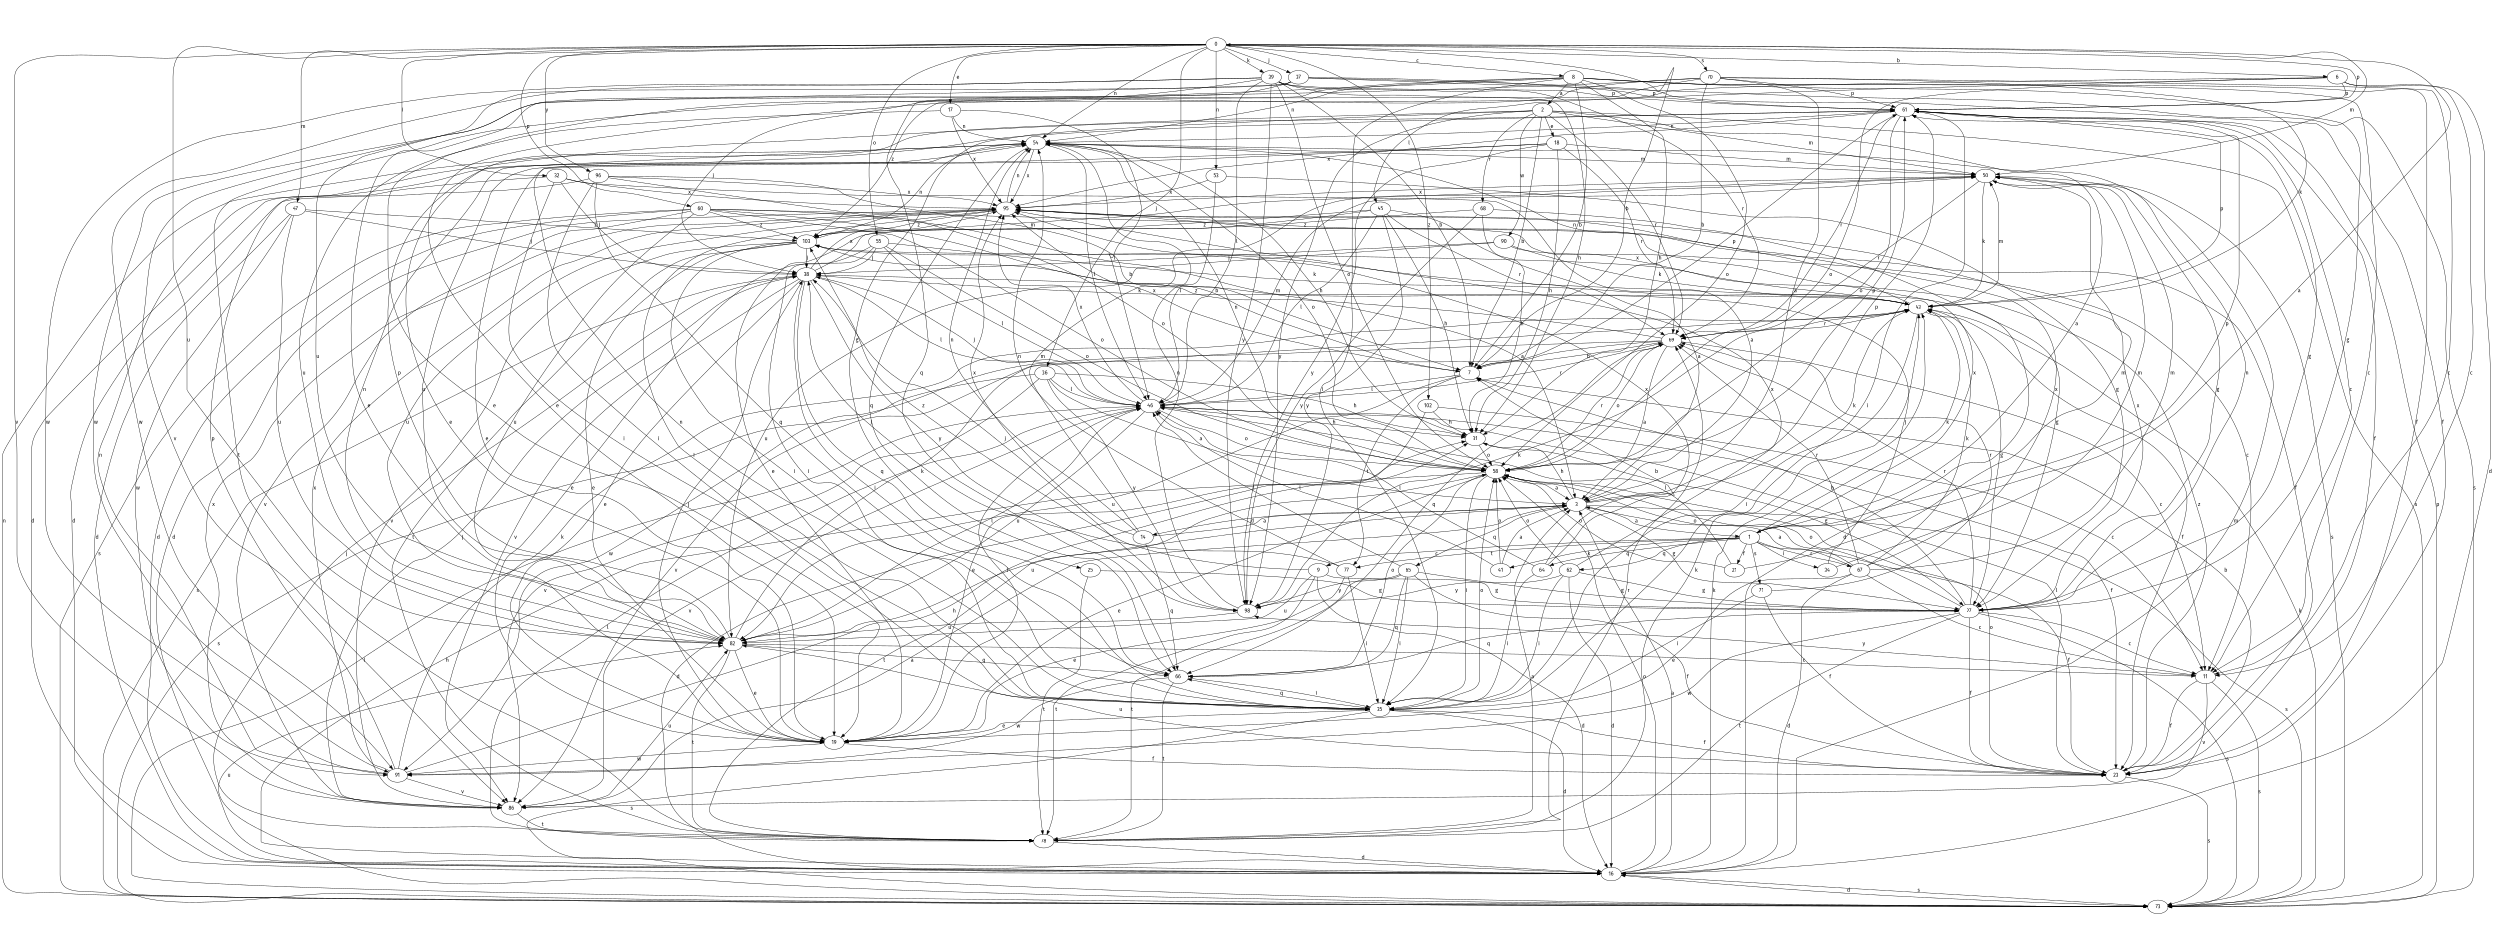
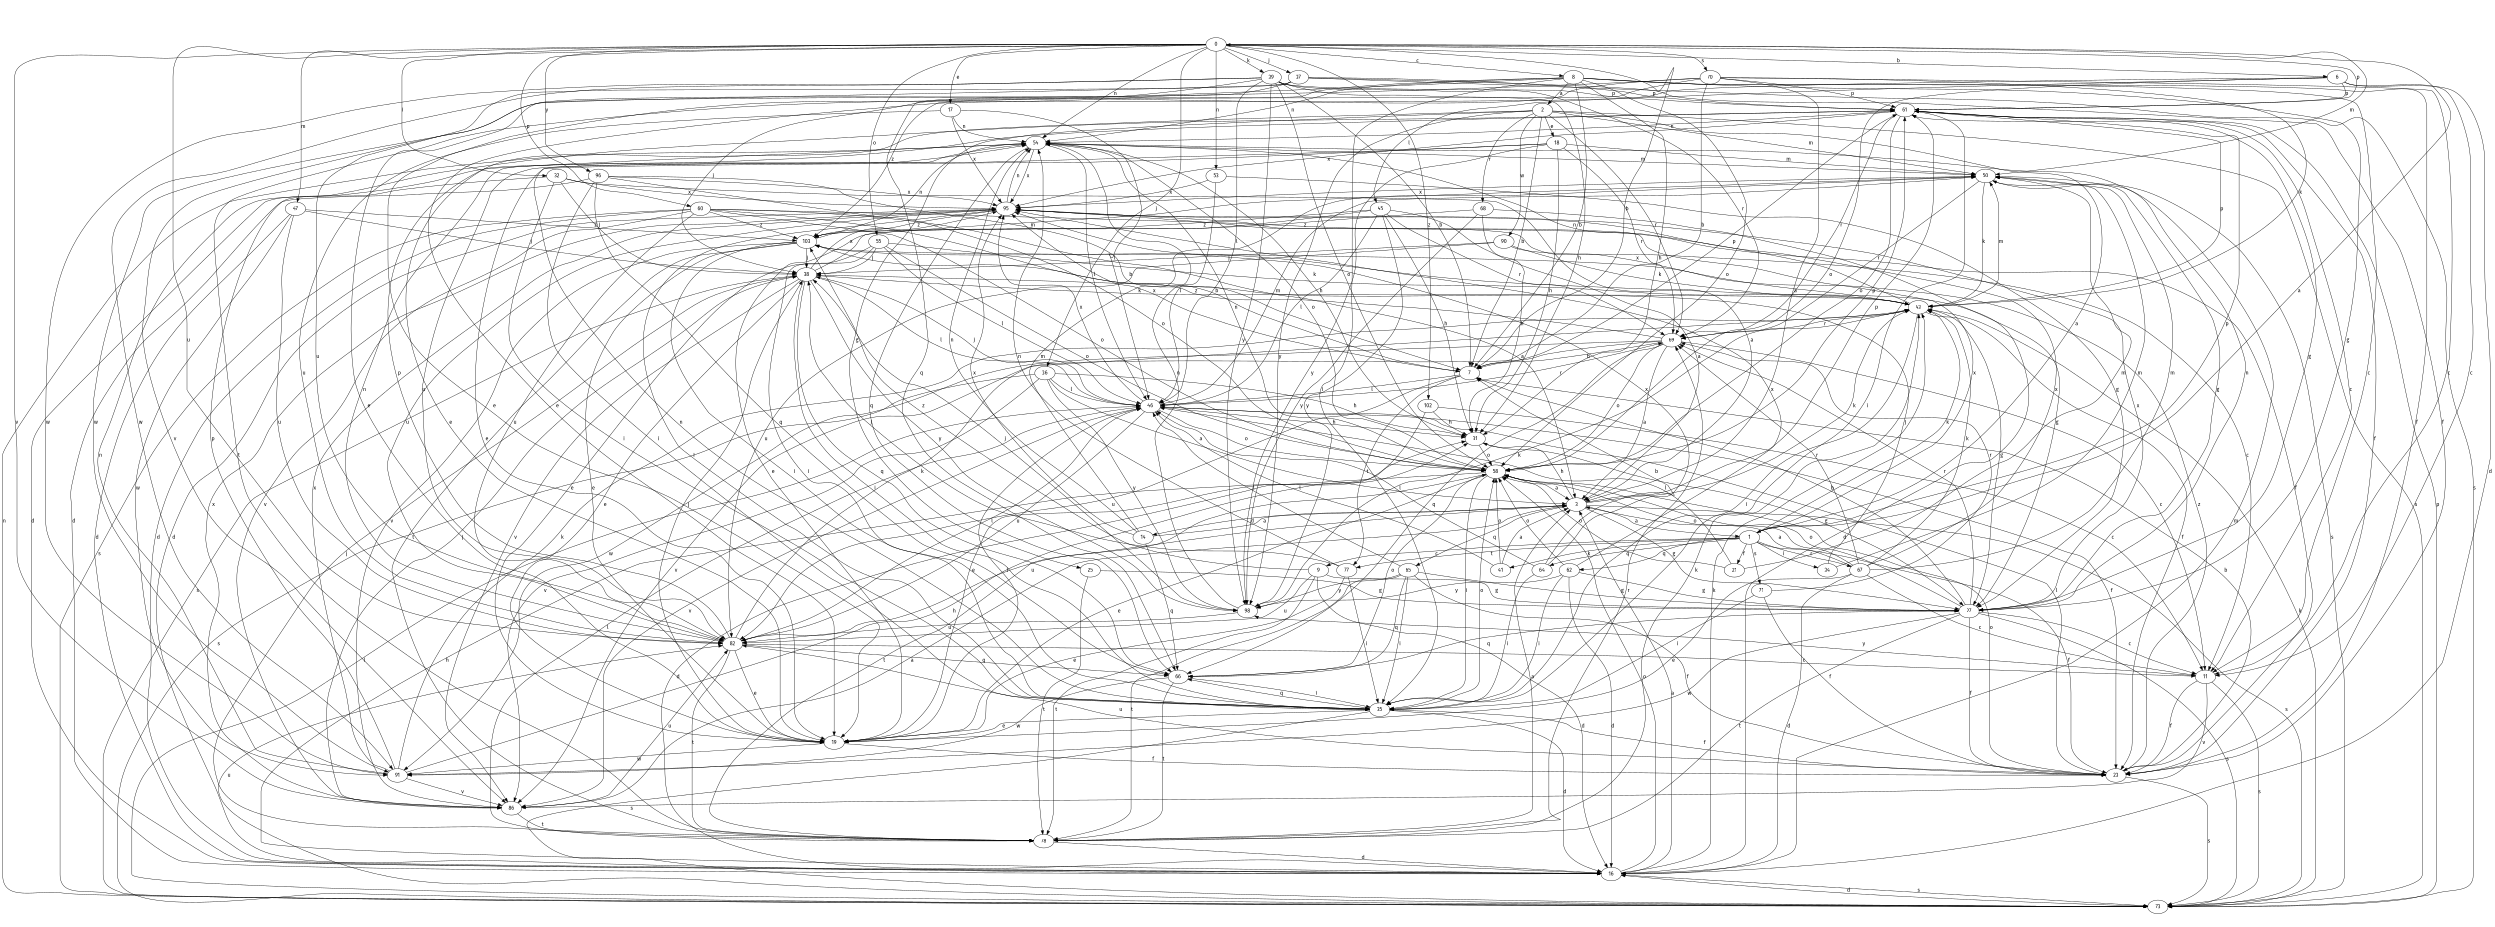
  strict digraph {
    fontname="Fira Sans"
    node [fontname="Fira Sans"]
    edge [fontname="Fira Sans"]
    0
    6
    7
    8
    17
    32
    36
    37
    39
    47
    50
    53
    54
    55
    60
    61
    70
    82
    86
    96
    102
    19
    11
    16
    45
    58
    77
    95
    46
    23
    2
    27
    31
    35
    66
    78
    3
    38
    73
    98
    91
    69
    103
    43
    1
    9
    21
    34
    41
    62
    64
    67
    71
    18
    25
    68
    90
    14
    65
    0 -> 6 [label=b]
    0 -> 7 [label=b]
    0 -> 8 [label=c]
    0 -> 17 [label=e]
    0 -> 32 [label=i]
    0 -> 36 [label=j]
    0 -> 37 [label=j]
    0 -> 39 [label=k]
    0 -> 47 [label=m]
    0 -> 50 [label=m]
    0 -> 53 [label=n]
    0 -> 54 [label=n]
    0 -> 55 [label=o]
    0 -> 60 [label=p]
    0 -> 61 [label=p]
    0 -> 70 [label=s]
    0 -> 82 [label=u]
    0 -> 86 [label=v]
    0 -> 96 [label=y]
    0 -> 102 [label=z]
    6 -> 61 [label=p]
    6 -> 19 [label=e]
    6 -> 11 [label=c]
    6 -> 16 [label=d]
    6 -> 45 [label=l]
    6 -> 58 [label=o]
    7 -> 61 [label=p]
    7 -> 82 [label=u]
    7 -> 77 [label=t]
    7 -> 95 [label=x]
    7 -> 46 [label=l]
    8 -> 7 [label=b]
    8 -> 54 [label=n]
    8 -> 11 [label=c]
    8 -> 58 [label=o]
    8 -> 23 [label=f]
    8 -> 2 [label=a]
    8 -> 27 [label=g]
    8 -> 31 [label=h]
    8 -> 35 [label=i]
    8 -> 66 [label=q]
    8 -> 78 [label=t]
    17 -> 54 [label=n]
    17 -> 82 [label=u]
    17 -> 95 [label=x]
    17 -> 46 [label=l]
    32 -> 16 [label=d]
    32 -> 95 [label=x]
    32 -> 35 [label=i]
    32 -> 3 [label=a]
    32 -> 38 [label=j]
    36 -> 86 [label=v]
    36 -> 46 [label=l]
    36 -> 31 [label=h]
    36 -> 3 [label=a]
    36 -> 73 [label=s]
    36 -> 98 [label=y]
    37 -> 61 [label=p]
    37 -> 86 [label=v]
    37 -> 19 [label=e]
    37 -> 23 [label=f]
    37 -> 73 [label=s]
    37 -> 91 [label=w]
    39 -> 7 [label=b]
    39 -> 61 [label=p]
    39 -> 82 [label=u]
    39 -> 19 [label=e]
    39 -> 58 [label=o]
    39 -> 46 [label=l]
    39 -> 31 [label=h]
    39 -> 98 [label=y]
    39 -> 91 [label=w]
    39 -> 69 [label=r]
    47 -> 82 [label=u]
    47 -> 16 [label=d]
    47 -> 38 [label=j]
    47 -> 91 [label=w]
    47 -> 103 [label=z]
    50 -> 95 [label=x]
    50 -> 27 [label=g]
    50 -> 73 [label=s]
    50 -> 69 [label=r]
    50 -> 43 [label=k]
    53 -> 95 [label=x]
    53 -> 46 [label=l]
    53 -> 27 [label=g]
    54 -> 50 [label=m]
    54 -> 58 [label=o]
    54 -> 95 [label=x]
    54 -> 46 [label=l]
    54 -> 31 [label=h]
    54 -> 66 [label=q]
    55 -> 19 [label=e]
    55 -> 58 [label=o]
    55 -> 46 [label=l]
    55 -> 35 [label=i]
    55 -> 38 [label=j]
    55 -> 43 [label=k]
    60 -> 7 [label=b]
    60 -> 82 [label=u]
    60 -> 86 [label=v]
    60 -> 16 [label=d]
    60 -> 58 [label=o]
    60 -> 23 [label=f]
    60 -> 3 [label=a]
    60 -> 73 [label=s]
    60 -> 103 [label=z]
    61 -> 54 [label=n]
    61 -> 11 [label=c]
    61 -> 58 [label=o]
    61 -> 95 [label=x]
    61 -> 23 [label=f]
    61 -> 27 [label=g]
    61 -> 35 [label=i]
    61 -> 69 [label=r]
    70 -> 7 [label=b]
    70 -> 61 [label=p]
    70 -> 11 [label=c]
    70 -> 3 [label=a]
    70 -> 38 [label=j]
    70 -> 91 [label=w]
    70 -> 103 [label=z]
    70 -> 43 [label=k]
    82 -> 54 [label=n]
    82 -> 61 [label=p]
    82 -> 19 [label=e]
    82 -> 11 [label=c]
    82 -> 46 [label=l]
    82 -> 66 [label=q]
    82 -> 78 [label=t]
    82 -> 43 [label=k]
    86 -> 82 [label=u]
    86 -> 95 [label=x]
    86 -> 78 [label=t]
    86 -> 3 [label=a]
    86 -> 38 [label=j]
    96 -> 7 [label=b]
    96 -> 16 [label=d]
    96 -> 58 [label=o]
    96 -> 95 [label=x]
    96 -> 35 [label=i]
    96 -> 66 [label=q]
    102 -> 19 [label=e]
    102 -> 11 [label=c]
    102 -> 31 [label=h]
    19 -> 46 [label=l]
    19 -> 23 [label=f]
    19 -> 38 [label=j]
    19 -> 91 [label=w]
    11 -> 86 [label=v]
    11 -> 23 [label=f]
    11 -> 73 [label=s]
    11 -> 98 [label=y]
    16 -> 50 [label=m]
    16 -> 58 [label=o]
    16 -> 31 [label=h]
    16 -> 3 [label=a]
    16 -> 73 [label=s]
    16 -> 43 [label=k]
    45 -> 19 [label=e]
    45 -> 46 [label=l]
    45 -> 31 [label=h]
    45 -> 3 [label=a]
    45 -> 98 [label=y]
    45 -> 69 [label=r]
    45 -> 103 [label=z]
    58 -> 54 [label=n]
    58 -> 61 [label=p]
    58 -> 19 [label=e]
    58 -> 16 [label=d]
    58 -> 35 [label=i]
    58 -> 78 [label=t]
    58 -> 3 [label=a]
-   58 -> 69 [label=r]
    77 -> 54 [label=n]
    77 -> 19 [label=e]
    77 -> 35 [label=i]
    77 -> 38 [label=j]
    95 -> 54 [label=n]
    95 -> 82 [label=u]
    95 -> 16 [label=d]
    95 -> 35 [label=i]
    95 -> 103 [label=z]
    46 -> 50 [label=m]
    46 -> 82 [label=u]
    46 -> 86 [label=v]
    46 -> 58 [label=o]
    46 -> 95 [label=x]
    46 -> 23 [label=f]
    46 -> 31 [label=h]
    46 -> 38 [label=j]
    46 -> 69 [label=r]
    23 -> 7 [label=b]
    23 -> 82 [label=u]
    23 -> 58 [label=o]
    23 -> 46 [label=l]
    23 -> 73 [label=s]
    23 -> 103 [label=z]
    2 -> 7 [label=b]
    2 -> 50 [label=m]
    2 -> 19 [label=e]
    2 -> 73 [label=s]
    2 -> 98 [label=y]
    2 -> 69 [label=r]
    2 -> 1 [label=a]
    2 -> 18 [label=e]
    2 -> 25 [label=g]
    2 -> 68 [label=r]
    2 -> 90 [label=w]
    27 -> 7 [label=b]
    27 -> 54 [label=n]
    27 -> 11 [label=c]
    27 -> 58 [label=o]
    27 -> 95 [label=x]
    27 -> 23 [label=f]
    27 -> 66 [label=q]
    27 -> 78 [label=t]
    27 -> 73 [label=s]
    27 -> 91 [label=w]
    27 -> 69 [label=r]
    31 -> 58 [label=o]
    31 -> 27 [label=g]
    35 -> 54 [label=n]
    35 -> 19 [label=e]
    35 -> 16 [label=d]
    35 -> 58 [label=o]
    35 -> 23 [label=f]
    35 -> 66 [label=q]
    35 -> 73 [label=s]
    66 -> 58 [label=o]
    66 -> 35 [label=i]
    66 -> 78 [label=t]
    66 -> 91 [label=w]
    78 -> 16 [label=d]
    78 -> 46 [label=l]
    78 -> 3 [label=a]
    78 -> 38 [label=j]
    78 -> 69 [label=r]
    78 -> 43 [label=k]
    3 -> 61 [label=p]
    3 -> 82 [label=u]
    3 -> 27 [label=g]
    3 -> 31 [label=h]
    3 -> 73 [label=s]
    3 -> 43 [label=k]
    3 -> 1 [label=a]
    3 -> 14 [label=d]
    3 -> 65 [label=q]
    38 -> 50 [label=m]
    38 -> 86 [label=v]
    38 -> 19 [label=e]
    38 -> 95 [label=x]
    38 -> 46 [label=l]
    38 -> 35 [label=i]
    38 -> 66 [label=q]
    38 -> 73 [label=s]
    38 -> 98 [label=y]
    38 -> 43 [label=k]
    73 -> 54 [label=n]
    73 -> 61 [label=p]
    73 -> 82 [label=u]
    73 -> 16 [label=d]
    73 -> 46 [label=l]
    73 -> 43 [label=k]
    98 -> 54 [label=n]
    98 -> 82 [label=u]
    98 -> 38 [label=j]
    98 -> 43 [label=k]
    91 -> 54 [label=n]
    91 -> 61 [label=p]
    91 -> 86 [label=v]
    91 -> 95 [label=x]
    91 -> 31 [label=h]
    91 -> 43 [label=k]
    69 -> 7 [label=b]
    69 -> 86 [label=v]
    69 -> 11 [label=c]
    69 -> 58 [label=o]
    69 -> 66 [label=q]
    69 -> 3 [label=a]
    69 -> 91 [label=w]
    69 -> 103 [label=z]
    103 -> 54 [label=n]
    103 -> 86 [label=v]
    103 -> 19 [label=e]
    103 -> 27 [label=g]
    103 -> 35 [label=i]
    103 -> 78 [label=t]
    103 -> 38 [label=j]
    43 -> 50 [label=m]
    43 -> 54 [label=n]
    43 -> 61 [label=p]
    43 -> 95 [label=x]
    43 -> 23 [label=f]
    43 -> 27 [label=g]
    43 -> 35 [label=i]
    43 -> 69 [label=r]
    1 -> 0 [label=a]
    1 -> 61 [label=p]
    1 -> 77 [label=t]
    1 -> 95 [label=x]
    1 -> 23 [label=f]
    1 -> 43 [label=k]
    1 -> 9 [label=c]
    1 -> 21 [label=f]
    1 -> 34 [label=i]
    1 -> 41 [label=k]
    1 -> 62 [label=q]
    1 -> 64 [label=q]
    1 -> 67 [label=r]
    1 -> 71 [label=s]
    9 -> 82 [label=u]
    9 -> 16 [label=d]
    9 -> 27 [label=g]
    9 -> 78 [label=t]
    9 -> 103 [label=z]
    21 -> 50 [label=m]
    21 -> 58 [label=o]
    21 -> 46 [label=l]
    34 -> 50 [label=m]
    34 -> 38 [label=j]
    41 -> 58 [label=o]
    41 -> 46 [label=l]
    41 -> 3 [label=a]
    62 -> 16 [label=d]
    62 -> 58 [label=o]
    62 -> 95 [label=x]
    62 -> 27 [label=g]
    62 -> 35 [label=i]
    62 -> 98 [label=y]
    64 -> 7 [label=b]
    64 -> 95 [label=x]
    64 -> 46 [label=l]
    64 -> 35 [label=i]
    67 -> 50 [label=m]
    67 -> 19 [label=e]
    67 -> 11 [label=c]
    67 -> 16 [label=d]
    67 -> 58 [label=o]
    67 -> 95 [label=x]
    67 -> 3 [label=a]
    67 -> 69 [label=r]
    67 -> 43 [label=k]
    71 -> 23 [label=f]
    71 -> 35 [label=i]
    71 -> 69 [label=r]
    18 -> 50 [label=m]
    18 -> 82 [label=u]
    18 -> 19 [label=e]
    18 -> 31 [label=h]
    18 -> 98 [label=y]
    18 -> 69 [label=r]
    25 -> 27 [label=g]
    25 -> 78 [label=t]
    68 -> 16 [label=d]
    68 -> 31 [label=h]
    68 -> 98 [label=y]
    68 -> 103 [label=z]
    90 -> 82 [label=u]
    90 -> 11 [label=c]
    90 -> 38 [label=j]
    90 -> 43 [label=k]
    14 -> 50 [label=m]
    14 -> 54 [label=n]
    14 -> 95 [label=x]
    14 -> 66 [label=q]
    14 -> 3 [label=a]
    65 -> 46 [label=l]
    65 -> 23 [label=f]
    65 -> 27 [label=g]
    65 -> 35 [label=i]
    65 -> 66 [label=q]
    65 -> 78 [label=t]
    65 -> 98 [label=y]
  }
